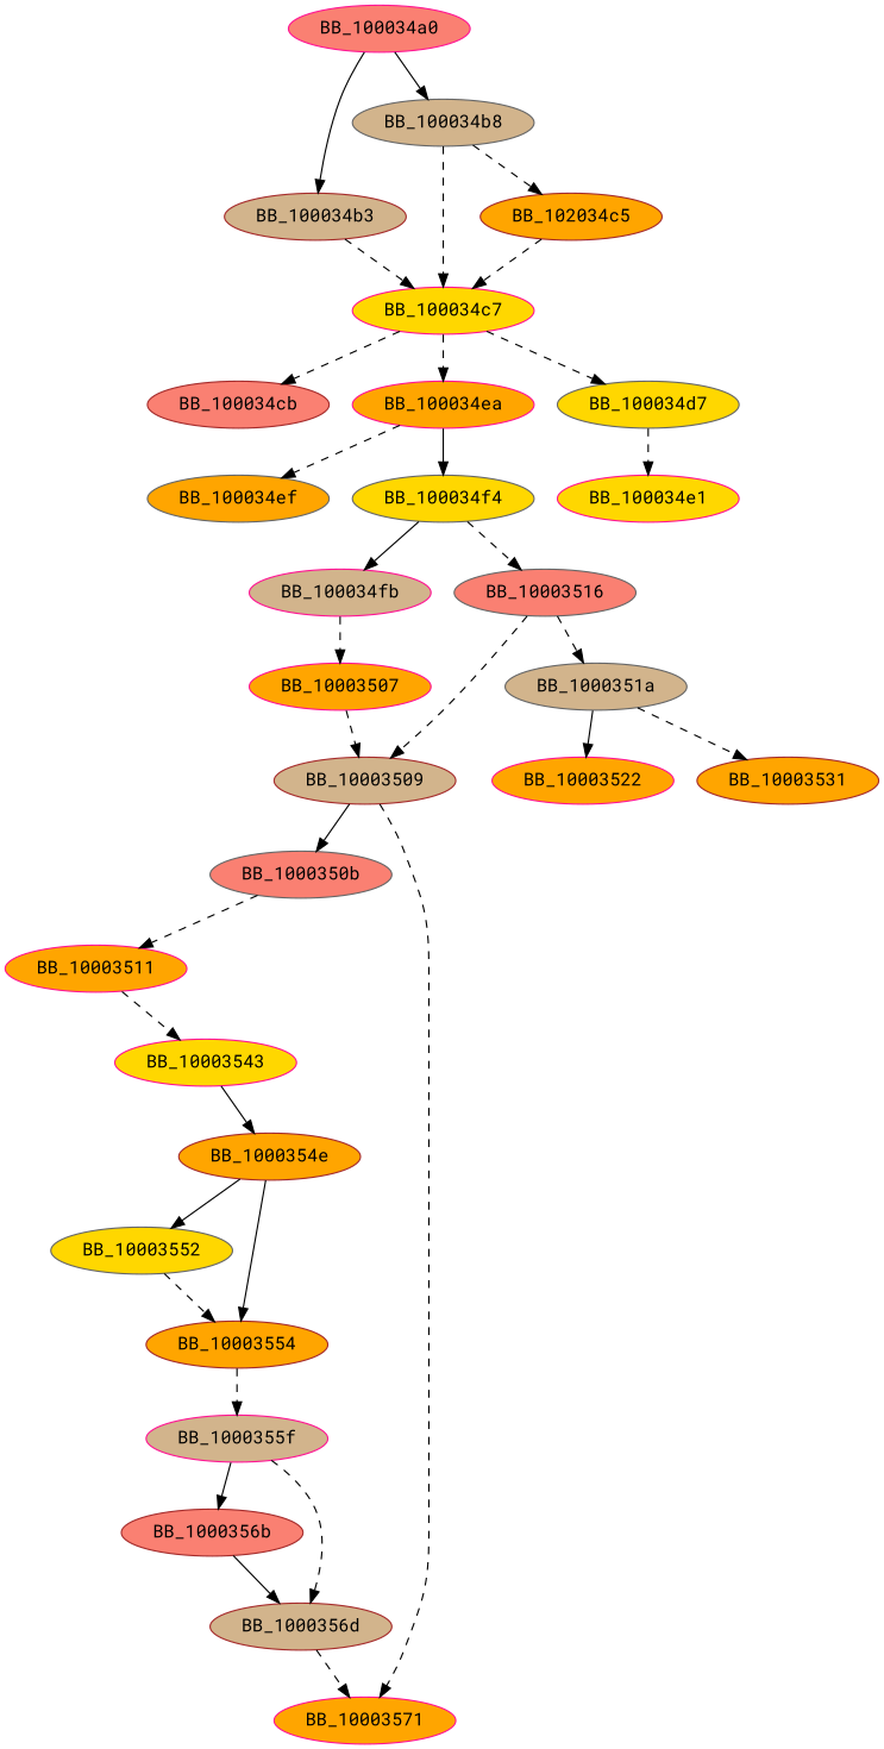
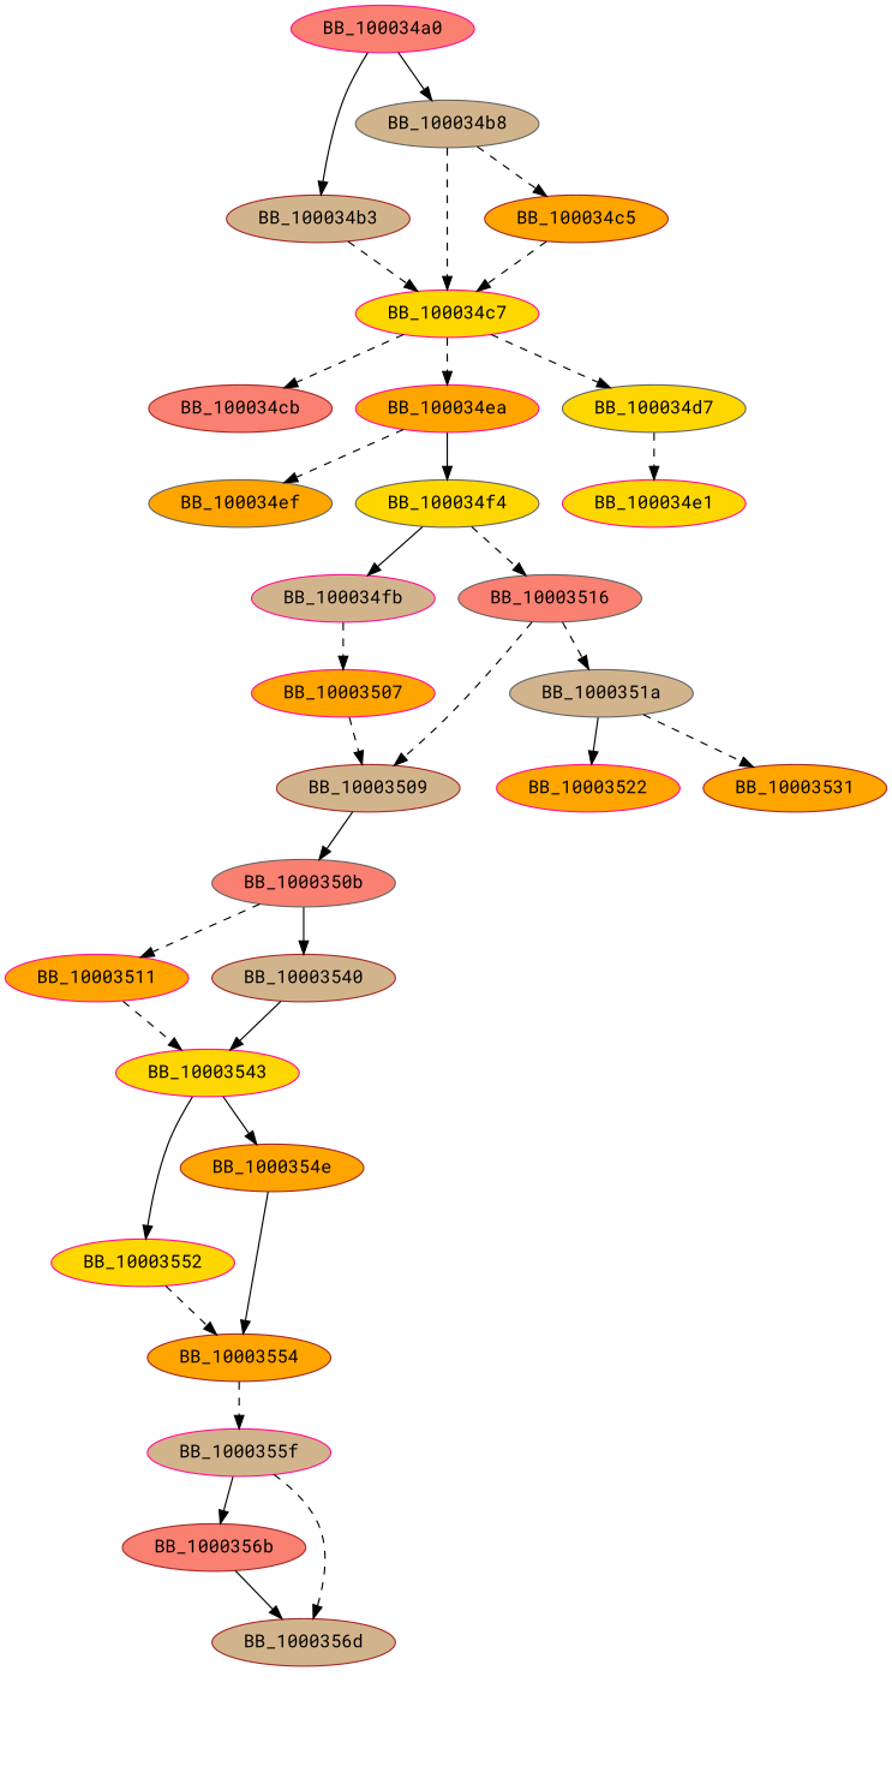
  digraph {
    fontname="Roboto Mono"
    node [color=deeppink fillcolor=orange fontname="Roboto Mono" style=filled]
    edge [fontname="Roboto Mono" style=dashed]
    BB_100034a0 [fillcolor=salmon]
    BB_100034b3 [color=brown fillcolor=tan]
    BB_100034b8 [color=gray40 fillcolor=tan]
    BB_100034c7 [fillcolor=gold]
-   BB_100034c5 [color=brown label=BB_102034c5]
+   BB_100034c5 [color=brown]
    BB_100034cb [color=brown fillcolor=salmon]
    BB_100034ea
    BB_100034d7 [color=gray40 fillcolor=gold]
    BB_100034ef [color=gray40]
    BB_100034f4 [color=gray40 fillcolor=gold]
    BB_100034e1 [fillcolor=gold]
    BB_100034fb [fillcolor=tan]
    BB_10003516 [color=gray40 fillcolor=salmon]
    BB_10003507
    BB_10003509 [color=brown fillcolor=tan]
    BB_1000351a [color=gray40 fillcolor=tan]
    BB_1000350b [color=gray40 fillcolor=salmon]
-   BB_10003571
    BB_10003522
    BB_10003531 [color=brown]
    BB_10003511
+   BB_10003540 [color=brown fillcolor=tan]
    BB_10003543 [fillcolor=gold]
    BB_1000354e [color=brown]
-   BB_10003552 [color=gray40 fillcolor=gold]
+   BB_10003552 [fillcolor=gold]
    BB_10003554 [color=brown]
    BB_1000355f [fillcolor=tan]
    BB_1000356b [color=brown fillcolor=salmon]
    BB_1000356d [color=brown fillcolor=tan]
    BB_100034a0 -> BB_100034b3 [style=solid]
    BB_100034a0 -> BB_100034b8 [style=solid]
    BB_100034b3 -> BB_100034c7
    BB_100034b8 -> BB_100034c7
    BB_100034b8 -> BB_100034c5
    BB_100034c7 -> BB_100034cb
    BB_100034c7 -> BB_100034ea
    BB_100034c7 -> BB_100034d7
    BB_100034c5 -> BB_100034c7
    BB_100034ea -> BB_100034ef
    BB_100034ea -> BB_100034f4 [style=solid]
    BB_100034d7 -> BB_100034e1
    BB_100034f4 -> BB_100034fb [style=solid]
    BB_100034f4 -> BB_10003516
    BB_100034fb -> BB_10003507
    BB_10003516 -> BB_10003509
    BB_10003516 -> BB_1000351a
    BB_10003507 -> BB_10003509
    BB_10003509 -> BB_1000350b [style=solid]
-   BB_10003509 -> BB_10003571
    BB_1000351a -> BB_10003522 [style=solid]
    BB_1000351a -> BB_10003531
    BB_1000350b -> BB_10003511
+   BB_1000350b -> BB_10003540 [style=solid]
    BB_10003511 -> BB_10003543
+   BB_10003540 -> BB_10003543 [style=solid]
    BB_10003543 -> BB_1000354e [style=solid]
-   BB_1000354e -> BB_10003552 [style=solid]
+   BB_10003543 -> BB_10003552 [style=solid]
    BB_1000354e -> BB_10003554 [style=solid]
    BB_10003552 -> BB_10003554
    BB_10003554 -> BB_1000355f
    BB_1000355f -> BB_1000356b [style=solid]
    BB_1000355f -> BB_1000356d
    BB_1000356b -> BB_1000356d [style=solid]
-   BB_1000356d -> BB_10003571
  }
